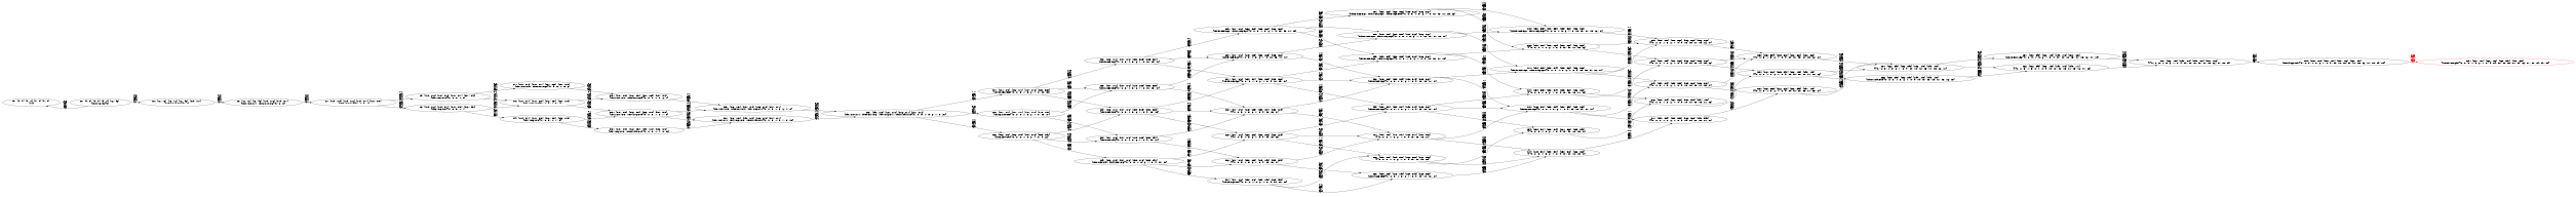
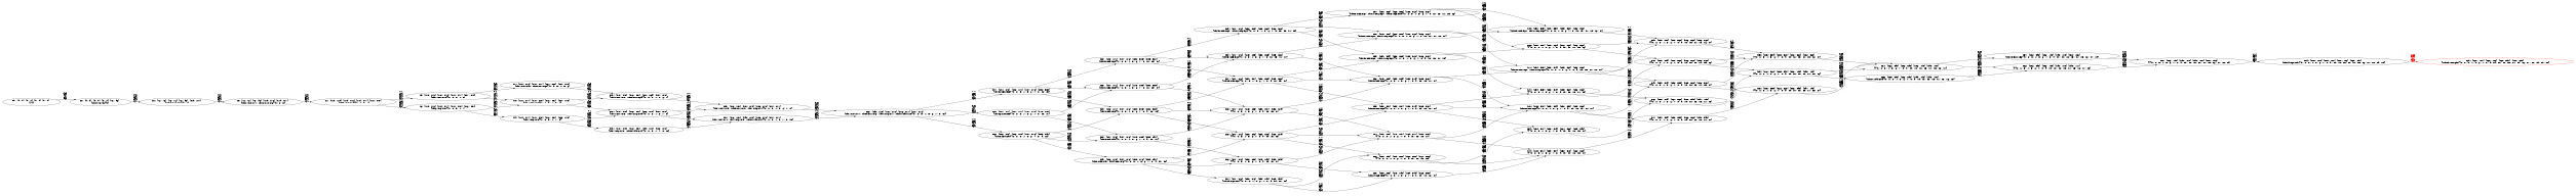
  digraph {
    rankdir=LR
    fontname="DejaVu Sans Mono"
    node [fontname="DejaVu Sans Mono"]
    edge [fontsize=8 fontname="DejaVu Sans Mono"]
    n1 [label="S0: [0, 0] [0, 0] [0, 0] [0, 0] \n{}{}"]
    n2 [label="S1: [0, 0] [0, 0] [0, 0] [76, 96] \n{T0J0:76-96}{1}"]
    n3 [label="S2: [76, 76] [76, 76] [76, 96] [140, 177] \n{T0J1:140-177}{1, 2}"]
    n4 [label="S3: [76, 76] [76, 96] [140, 176] [140, 177] \n{T0J1:140-177, T0J2:140-176}{1, 2, 3}"]
    n5 [label="S4: [140, 140] [140, 176] [140, 177] [141, 178] \n{T0J3:141-178}{1, 2, 3, 4}"]
    n6 [label="S5: [141, 176] [141, 176] [141, 177] [217, 272] \n{T0J4:217-272}{1, 2, 3, 4, 5}"]
    n7 [label="S6: [140, 176] [140, 177] [141, 178] [146, 184] \n{T0J6:146-184}{1, 2, 3, 4, 7}"]
    n8 [label="S7: [141, 176] [141, 177] [214, 268] [217, 272] \n{T0J4:217-272, T0J5:214-268}{1, 2, 3, 4, 5, 6}"]
    n9 [label="S8: [141, 177] [141, 178] [146, 184] [217, 272] \n{T0J4:217-272}{1, 2, 3, 4, 5, 7}"]
    n10 [label="S9: [140, 177] [141, 178] [146, 184] [216, 272] \n{T0J7:216-272}{1, 2, 3, 4, 7, 8}"]
    n11 [label="S10: [141, 178] [146, 184] [214, 269] [217, 272] \n{T0J4:217-272, T0J5:214-269}{1, 2, 3, 4, 5, 6, 7}"]
    n12 [label="S11: [141, 178] [146, 184] [216, 272] [217, 273] \n{T0J4:217-273, T0J7:216-273}{1, 2, 3, 4, 5, 7, 8}"]
    n13 [label="S12: [141, 178] [146, 184] [191, 241] [216, 272] \n{T0J7:216-272, T0J11:191-241}{1, 2, 3, 4, 7, 8, 12}"]
    n14 [label="S13: [146, 184] [214, 270] [216, 272] [217, 274] \n{T0J4:217-273, T0J5:214-270, T0J7:216-274}{1, 2, 3, 4, 5, 6, 7, 8}"]
    n15 [label="S14: [146, 184] [191, 241] [216, 272] [217, 274] \n{T0J4:217-274, T0J7:216-273, T0J11:191-241}{1, 2, 3, 4, 5, 7, 8, 12}"]
    n16 [label="S15: [191, 248] [214, 272] [216, 274] [217, 276] \n{T0J4:217-274, T0J5:214-276, T0J7:216-274, T0J11:191-248}{1, 2, 3, 4, 5, 6, 7, 8, 12}"]
    n17 [label="S16: [216, 248] [216, 272] [217, 276] [250, 291] \n{T0J8:250-291}{1, 2, 3, 4, 5, 6, 7, 8, 9, 12}"]
    n18 [label="S17: [214, 272] [216, 274] [217, 276] [252, 325] \n{T0J12:252-325}{1, 2, 3, 4, 5, 6, 7, 8, 12, 13}"]
    n19 [label="S18: [217, 247] [217, 247] [217, 272] [245, 283] \n{T0J16:245-283}{1, 2, 3, 4, 5, 6, 7, 8, 12, 17}"]
    n20 [label="S19: [216, 272] [217, 276] [238, 276] [250, 291] \n{T0J8:250-291, T0J9:238-276}{1, 2, 3, 4, 5, 6, 7, 8, 9, 10, 12}"]
    n21 [label="S20: [216, 274] [217, 276] [250, 315] [252, 325] \n{T0J8:250-315}{1, 2, 3, 4, 5, 6, 7, 8, 9, 12, 13}"]
    n22 [label="S21: [217, 272] [217, 276] [245, 283] [250, 291] \n{T0J8:250-291}{1, 2, 3, 4, 5, 6, 7, 8, 9, 12, 17}"]
    n23 [label="S22: [216, 274] [217, 276] [252, 325] [285, 361] \n{T0J13:285-361}{1, 2, 3, 4, 5, 6, 7, 8, 12, 13, 14}"]
    n24 [label="S23: [217, 274] [217, 276] [245, 283] [252, 325] \n{T0J12:252-325}{1, 2, 3, 4, 5, 6, 7, 8, 12, 13, 17}"]
    n25 [label="S24: [217, 276] [238, 276] [250, 291] [263, 331] \n{T0J10:263-331}{1, 2, 3, 4, 5, 6, 7, 8, 9, 10, 11, 12}"]
    n26 [label="S25: [217, 276] [238, 302] [250, 315] [252, 349] \n{}{1, 2, 3, 4, 5, 6, 7, 8, 9, 10, 12, 13}"]
    n27 [label="S26: [217, 276] [238, 283] [245, 291] [250, 300] \n{}{1, 2, 3, 4, 5, 6, 7, 8, 9, 10, 12, 17}"]
    n28 [label="S27: [217, 276] [250, 317] [252, 325] [285, 362] \n{T0J13:285-362}{1, 2, 3, 4, 5, 6, 7, 8, 9, 12, 13, 14}"]
    n29 [label="S28: [217, 276] [245, 283] [250, 317] [252, 349] \n{}{1, 2, 3, 4, 5, 6, 7, 8, 9, 12, 13, 17}"]
    n30 [label="S29: [217, 276] [252, 325] [285, 361] [286, 361] \n{T0J13:285-361, T0J14:286-361}{1, 2, 3, 4, 5, 6, 7, 8, 12, 13, 14, 15}"]
    n31 [label="S30: [217, 276] [245, 283] [252, 325] [285, 362] \n{T0J13:285-362}{1, 2, 3, 4, 5, 6, 7, 8, 12, 13, 14, 17}"]
    n32 [label="S31: [238, 302] [250, 315] [252, 335] [264, 353] \n{}{1, 2, 3, 4, 5, 6, 7, 8, 9, 10, 11, 12, 13}"]
    n33 [label="S32: [238, 283] [245, 291] [250, 300] [263, 335] \n{T0J10:263-335}{1, 2, 3, 4, 5, 6, 7, 8, 9, 10, 11, 12, 17}"]
    n34 [label="S33: [238, 304] [250, 317] [252, 349] [285, 362] \n{T0J13:285-362}{1, 2, 3, 4, 5, 6, 7, 8, 9, 10, 12, 13, 14}"]
    n35 [label="S34: [238, 283] [245, 304] [250, 317] [252, 350] \n{}{1, 2, 3, 4, 5, 6, 7, 8, 9, 10, 12, 13, 17}"]
    n36 [label="S35: [250, 319] [252, 325] [285, 361] [286, 362] \n{T0J13:285-362, T0J14:286-361}{1, 2, 3, 4, 5, 6, 7, 8, 9, 12, 13, 14, 15}"]
    n37 [label="S36: [245, 283] [250, 319] [252, 349] [285, 362] \n{T0J13:285-362}{1, 2, 3, 4, 5, 6, 7, 8, 9, 12, 13, 14, 17}"]
    n38 [label="S37: [252, 325] [263, 331] [285, 361] [286, 361] \n{T0J13:285-361, T0J14:286-361, T0J15:263-331}{1, 2, 3, 4, 5, 6, 7, 8, 12, 13, 14, 15, 16}"]
    n39 [label="S38: [245, 283] [252, 325] [285, 361] [286, 362] \n{T0J13:285-362, T0J14:286-361}{1, 2, 3, 4, 5, 6, 7, 8, 12, 13, 14, 15, 17}"]
    n40 [label="S39: [250, 317] [252, 349] [264, 362] [285, 391] \n{}{1, 2, 3, 4, 5, 6, 7, 8, 9, 10, 11, 12, 13, 14}"]
    n41 [label="S40: [245, 304] [250, 317] [252, 342] [266, 360] \n{}{1, 2, 3, 4, 5, 6, 7, 8, 9, 10, 11, 12, 13, 17}"]
    n42 [label="S41: [250, 325] [252, 349] [285, 361] [286, 362] \n{}{1, 2, 3, 4, 5, 6, 7, 8, 9, 10, 12, 13, 14, 15}"]
    n43 [label="S42: [245, 311] [250, 319] [252, 350] [285, 362] \n{T0J13:285-362}{1, 2, 3, 4, 5, 6, 7, 8, 9, 10, 12, 13, 14, 17}"]
    n44 [label="S43: [252, 331] [285, 361] [286, 361] [286, 368] \n{}{1, 2, 3, 4, 5, 6, 7, 8, 9, 12, 13, 14, 15, 16}"]
    n45 [label="S44: [250, 325] [252, 349] [285, 361] [286, 362] \n{T0J13:285-362, T0J14:286-361}{1, 2, 3, 4, 5, 6, 7, 8, 9, 12, 13, 14, 15, 17}"]
    n46 [label="S45: [252, 325] [280, 331] [285, 361] [286, 362] \n{T0J13:285-362, T0J14:286-361}{1, 2, 3, 4, 5, 6, 7, 8, 12, 13, 14, 15, 16, 17}"]
    n47 [label="S46: [252, 349] [264, 362] [285, 391] [297, 405] \n{}{1, 2, 3, 4, 5, 6, 7, 8, 9, 10, 11, 12, 13, 14, 15}"]
    n48 [label="S47: [250, 319] [252, 350] [266, 362] [292, 393] \n{}{1, 2, 3, 4, 5, 6, 7, 8, 9, 10, 11, 12, 13, 14, 17}"]
    n49 [label="S48: [252, 359] [285, 361] [286, 361] [286, 368] \n{}{1, 2, 3, 4, 5, 6, 7, 8, 9, 10, 12, 13, 14, 15, 16}"]
    n50 [label="S49: [250, 349] [252, 353] [285, 361] [286, 362] \n{}{1, 2, 3, 4, 5, 6, 7, 8, 9, 10, 12, 13, 14, 15, 17}"]
    n51 [label="S50: [252, 331] [285, 361] [286, 362] [286, 368] \n{}{1, 2, 3, 4, 5, 6, 7, 8, 9, 12, 13, 14, 15, 16, 17}"]
    n52 [label="S51: [264, 362] [285, 391] [286, 405] [298, 418] \n{}{1, 2, 3, 4, 5, 6, 7, 8, 9, 10, 11, 12, 13, 14, 15, 16}"]
    n53 [label="S52: [252, 353] [266, 362] [286, 393] [297, 408] \n{}{1, 2, 3, 4, 5, 6, 7, 8, 9, 10, 11, 12, 13, 14, 15, 17}"]
    n54 [label="S53: [252, 359] [285, 361] [286, 362] [286, 368] \n{}{1, 2, 3, 4, 5, 6, 7, 8, 9, 10, 12, 13, 14, 15, 16, 17}"]
    n55 [label="S54: [266, 391] [286, 398] [286, 408] [298, 418] \n{}{1, 2, 3, 4, 5, 6, 7, 8, 9, 10, 11, 12, 13, 14, 15, 16, 17}"]
    n56 [label="S55: [285, 308] [286, 391] [290, 405] [298, 418] \n{T0J17:290-308}{1, 2, 3, 4, 5, 6, 7, 8, 9, 10, 11, 12, 13, 14, 15, 16, 18}"]
    n57 [label="S56: [286, 398] [286, 408] [292, 418] [298, 444] \n{}{1, 2, 3, 4, 5, 6, 7, 8, 9, 10, 11, 12, 13, 14, 15, 16, 17, 18}"]
    n58 [label="S57: [286, 398] [286, 408] [298, 418] [322, 456] \n{T0J18:322-456}{1, 2, 3, 4, 5, 6, 7, 8, 9, 10, 11, 12, 13, 14, 15, 16, 17, 19}"]
    n59 [label="S58: [286, 408] [292, 418] [298, 451] [322, 456] \n{}{1, 2, 3, 4, 5, 6, 7, 8, 9, 10, 11, 12, 13, 14, 15, 16, 17, 18, 19}"]
    n60 [label="S59: [322, 418] [322, 451] [322, 456] [362, 507] \n{T0J19:362-507}{1, 2, 3, 4, 5, 6, 7, 8, 9, 10, 11, 12, 13, 14, 15, 16, 17, 18, 19, 20}"]
    n61 [color=Red label="S60: [362, 451] [362, 456] [362, 507] [438, 602] \n{T0J20:438-602}{1, 2, 3, 4, 5, 6, 7, 8, 9, 10, 11, 12, 13, 14, 15, 16, 17, 18, 19, 20, 21}"]
-   n2 -> n1 [label="T0 J0\nDL=550\nES=0\nLS=0\nEF=76\nLF=96"]
+   n1 -> n2 [label="T0 J0\nDL=550\nES=0\nLS=0\nEF=76\nLF=96"]
    n2 -> n3 [label="T0 J1\nDL=550\nES=76\nLS=96\nEF=140\nLF=177"]
    n3 -> n4 [label="T0 J2\nDL=550\nES=76\nLS=96\nEF=140\nLF=176"]
    n4 -> n5 [label="T0 J3\nDL=550\nES=140\nLS=176\nEF=141\nLF=178"]
    n5 -> n6 [label="T0 J4\nDL=550\nES=141\nLS=176\nEF=217\nLF=272"]
    n5 -> n7 [label="T0 J6\nDL=550\nES=140\nLS=176\nEF=146\nLF=184"]
    n6 -> n8 [label="T0 J5\nDL=550\nES=141\nLS=176\nEF=214\nLF=268"]
    n6 -> n9 [label="T0 J6\nDL=550\nES=141\nLS=176\nEF=147\nLF=184"]
    n7 -> n9 [label="T0 J4\nDL=550\nES=141\nLS=176\nEF=217\nLF=272"]
    n7 -> n10 [label="T0 J7\nDL=550\nES=140\nLS=176\nEF=216\nLF=272"]
    n8 -> n11 [label="T0 J6\nDL=550\nES=141\nLS=176\nEF=147\nLF=184"]
    n9 -> n11 [label="T0 J5\nDL=550\nES=141\nLS=177\nEF=214\nLF=269"]
    n9 -> n12 [label="T0 J7\nDL=550\nES=141\nLS=177\nEF=217\nLF=273"]
    n10 -> n12 [label="T0 J4\nDL=550\nES=141\nLS=177\nEF=217\nLF=273"]
    n10 -> n13 [label="T0 J11\nDL=550\nES=140\nLS=177\nEF=191\nLF=241"]
    n11 -> n14 [label="T0 J7\nDL=550\nES=141\nLS=178\nEF=217\nLF=274"]
    n12 -> n14 [label="T0 J5\nDL=550\nES=141\nLS=178\nEF=214\nLF=270"]
    n12 -> n15 [label="T0 J11\nDL=550\nES=141\nLS=177\nEF=192\nLF=241"]
    n13 -> n15 [label="T0 J4\nDL=550\nES=141\nLS=178\nEF=217\nLF=274"]
    n14 -> n16 [label="T0 J11\nDL=550\nES=146\nLS=184\nEF=197\nLF=248"]
    n15 -> n16 [label="T0 J5\nDL=550\nES=146\nLS=184\nEF=219\nLF=276"]
    n16 -> n17 [label="T0 J8\nDL=550\nES=216\nLS=248\nEF=250\nLF=291"]
    n16 -> n18 [label="T0 J12\nDL=550\nES=191\nLS=248\nEF=252\nLF=325"]
    n16 -> n19 [label="T0 J16\nDL=550\nES=217\nLS=247\nEF=245\nLF=283"]
    n17 -> n20 [label="T0 J9\nDL=550\nES=216\nLS=248\nEF=238\nLF=276"]
    n17 -> n21 [label="T0 J12\nDL=550\nES=216\nLS=248\nEF=277\nLF=325"]
    n17 -> n22 [label="T0 J16\nDL=550\nES=217\nLS=247\nEF=245\nLF=283"]
    n18 -> n21 [label="T0 J8\nDL=550\nES=216\nLS=272\nEF=250\nLF=315"]
    n18 -> n23 [label="T0 J13\nDL=550\nES=214\nLS=272\nEF=285\nLF=361"]
    n18 -> n24 [label="T0 J16\nDL=550\nES=217\nLS=247\nEF=245\nLF=283"]
    n19 -> n22 [label="T0 J8\nDL=550\nES=217\nLS=248\nEF=251\nLF=291"]
    n19 -> n24 [label="T0 J12\nDL=550\nES=217\nLS=248\nEF=278\nLF=325"]
    n20 -> n25 [label="T0 J10\nDL=550\nES=216\nLS=272\nEF=263\nLF=331"]
    n20 -> n26 [label="T0 J12\nDL=550\nES=216\nLS=272\nEF=277\nLF=349"]
    n20 -> n27 [label="T0 J16\nDL=550\nES=217\nLS=247\nEF=245\nLF=283"]
    n21 -> n26 [label="T0 J9\nDL=550\nES=216\nLS=274\nEF=238\nLF=302"]
    n21 -> n28 [label="T0 J13\nDL=550\nES=216\nLS=273\nEF=287\nLF=362"]
    n21 -> n29 [label="T0 J16\nDL=550\nES=217\nLS=247\nEF=245\nLF=283"]
    n22 -> n27 [label="T0 J9\nDL=550\nES=217\nLS=272\nEF=239\nLF=300"]
    n22 -> n29 [label="T0 J12\nDL=550\nES=217\nLS=272\nEF=278\nLF=349"]
    n23 -> n28 [label="T0 J8\nDL=550\nES=216\nLS=274\nEF=250\nLF=317"]
    n23 -> n30 [label="T0 J14\nDL=550\nES=216\nLS=273\nEF=286\nLF=361"]
    n23 -> n31 [label="T0 J16\nDL=550\nES=217\nLS=247\nEF=245\nLF=283"]
    n24 -> n29 [label="T0 J8\nDL=550\nES=217\nLS=274\nEF=251\nLF=317"]
    n24 -> n31 [label="T0 J13\nDL=550\nES=217\nLS=273\nEF=288\nLF=362"]
    n25 -> n32 [label="T0 J12\nDL=550\nES=217\nLS=276\nEF=278\nLF=353"]
    n25 -> n33 [label="T0 J16\nDL=550\nES=217\nLS=247\nEF=245\nLF=283"]
    n26 -> n32 [label="T0 J10\nDL=550\nES=217\nLS=276\nEF=264\nLF=335"]
    n26 -> n34 [label="T0 J13\nDL=550\nES=217\nLS=273\nEF=288\nLF=362"]
    n26 -> n35 [label="T0 J16\nDL=550\nES=217\nLS=247\nEF=245\nLF=283"]
    n27 -> n33 [label="T0 J10\nDL=550\nES=217\nLS=276\nEF=264\nLF=335"]
    n27 -> n35 [label="T0 J12\nDL=550\nES=217\nLS=273\nEF=278\nLF=350"]
    n28 -> n34 [label="T0 J9\nDL=550\nES=217\nLS=276\nEF=239\nLF=304"]
    n28 -> n36 [label="T0 J14\nDL=550\nES=217\nLS=273\nEF=287\nLF=361"]
    n28 -> n37 [label="T0 J16\nDL=550\nES=217\nLS=247\nEF=245\nLF=283"]
    n29 -> n35 [label="T0 J9\nDL=550\nES=217\nLS=276\nEF=239\nLF=304"]
    n29 -> n37 [label="T0 J13\nDL=550\nES=217\nLS=273\nEF=288\nLF=362"]
    n30 -> n36 [label="T0 J8\nDL=550\nES=217\nLS=276\nEF=251\nLF=319"]
    n30 -> n38 [label="T0 J15\nDL=550\nES=217\nLS=273\nEF=263\nLF=331"]
    n30 -> n39 [label="T0 J16\nDL=550\nES=217\nLS=247\nEF=245\nLF=283"]
    n31 -> n37 [label="T0 J8\nDL=550\nES=217\nLS=276\nEF=251\nLF=319"]
    n31 -> n39 [label="T0 J14\nDL=550\nES=217\nLS=273\nEF=287\nLF=361"]
    n32 -> n40 [label="T0 J13\nDL=550\nES=238\nLS=302\nEF=309\nLF=391"]
    n32 -> n41 [label="T0 J16\nDL=550\nES=238\nLS=247\nEF=266\nLF=283"]
    n33 -> n41 [label="T0 J12\nDL=550\nES=238\nLS=283\nEF=299\nLF=360"]
    n34 -> n40 [label="T0 J10\nDL=550\nES=238\nLS=304\nEF=285\nLF=363"]
    n34 -> n42 [label="T0 J14\nDL=550\nES=238\nLS=273\nEF=308\nLF=361"]
    n34 -> n43 [label="T0 J16\nDL=550\nES=238\nLS=247\nEF=266\nLF=283"]
    n35 -> n41 [label="T0 J10\nDL=550\nES=238\nLS=283\nEF=285\nLF=342"]
    n35 -> n43 [label="T0 J13\nDL=550\nES=238\nLS=273\nEF=309\nLF=362"]
    n36 -> n42 [label="T0 J9\nDL=550\nES=250\nLS=319\nEF=272\nLF=347"]
    n36 -> n44 [label="T0 J15\nDL=550\nES=250\nLS=273\nEF=296\nLF=331"]
    n37 -> n43 [label="T0 J9\nDL=550\nES=245\nLS=283\nEF=267\nLF=311"]
    n37 -> n45 [label="T0 J14\nDL=550\nES=245\nLS=273\nEF=315\nLF=361"]
    n38 -> n44 [label="T0 J8\nDL=550\nES=252\nLS=325\nEF=286\nLF=368"]
    n38 -> n46 [label="T0 J16\nDL=550\nES=252\nLS=273\nEF=280\nLF=309"]
    n39 -> n45 [label="T0 J8\nDL=550\nES=245\nLS=283\nEF=279\nLF=326"]
    n39 -> n46 [label="T0 J15\nDL=550\nES=245\nLS=273\nEF=291\nLF=331"]
    n40 -> n47 [label="T0 J14\nDL=550\nES=250\nLS=317\nEF=320\nLF=405"]
    n41 -> n48 [label="T0 J13\nDL=550\nES=245\nLS=304\nEF=316\nLF=393"]
    n42 -> n47 [label="T0 J10\nDL=550\nES=250\nLS=325\nEF=297\nLF=384"]
    n42 -> n49 [label="T0 J15\nDL=550\nES=250\nLS=273\nEF=296\nLF=331"]
    n43 -> n48 [label="T0 J10\nDL=550\nES=245\nLS=311\nEF=292\nLF=370"]
    n43 -> n50 [label="T0 J14\nDL=550\nES=245\nLS=273\nEF=315\nLF=361"]
    n44 -> n49 [label="T0 J9\nDL=550\nES=252\nLS=331\nEF=274\nLF=359"]
    n44 -> n51 [label="T0 J16\nDL=550\nES=252\nLS=273\nEF=280\nLF=309"]
    n45 -> n50 [label="T0 J9\nDL=550\nES=250\nLS=325\nEF=272\nLF=353"]
    n45 -> n51 [label="T0 J15\nDL=550\nES=250\nLS=273\nEF=296\nLF=331"]
    n46 -> n51 [label="T0 J8\nDL=550\nES=252\nLS=325\nEF=286\nLF=368"]
    n47 -> n52 [label="T0 J15\nDL=550\nES=252\nLS=349\nEF=298\nLF=407"]
    n48 -> n53 [label="T0 J14\nDL=550\nES=250\nLS=319\nEF=320\nLF=407"]
    n49 -> n52 [label="T0 J10\nDL=550\nES=252\nLS=359\nEF=299\nLF=418"]
    n49 -> n54 [label="T0 J16\nDL=550\nES=252\nLS=273\nEF=280\nLF=309"]
    n50 -> n53 [label="T0 J10\nDL=550\nES=250\nLS=349\nEF=297\nLF=408"]
    n50 -> n54 [label="T0 J15\nDL=550\nES=250\nLS=273\nEF=296\nLF=331"]
    n51 -> n54 [label="T0 J9\nDL=550\nES=252\nLS=331\nEF=274\nLF=359"]
    n52 -> n55 [label="T0 J16\nDL=550\nES=264\nLS=362\nEF=292\nLF=398"]
    n52 -> n56 [label="T0 J17\nDL=550\nES=264\nLS=275\nEF=290\nLF=308"]
    n53 -> n55 [label="T0 J15\nDL=550\nES=252\nLS=353\nEF=298\nLF=411"]
    n54 -> n55 [label="T0 J10\nDL=550\nES=252\nLS=359\nEF=299\nLF=418"]
    n55 -> n57 [label="T0 J17\nDL=550\nES=266\nLS=411\nEF=292\nLF=444"]
    n55 -> n58 [label="T0 J18\nDL=550\nES=286\nLS=411\nEF=322\nLF=456"]
    n56 -> n57 [label="T0 J16\nDL=550\nES=285\nLS=308\nEF=313\nLF=344"]
    n57 -> n59 [label="T0 J18\nDL=550\nES=286\nLS=411\nEF=322\nLF=456"]
    n58 -> n59 [label="T0 J17\nDL=550\nES=286\nLS=418\nEF=312\nLF=451"]
    n59 -> n60 [label="T0 J19\nDL=550\nES=322\nLS=456\nEF=362\nLF=507"]
    n60 -> n61 [color=Red fontcolor=Red label="T0 J20\nDL=550\nES=362\nLS=507\nEF=438\nLF=602"]
  }
